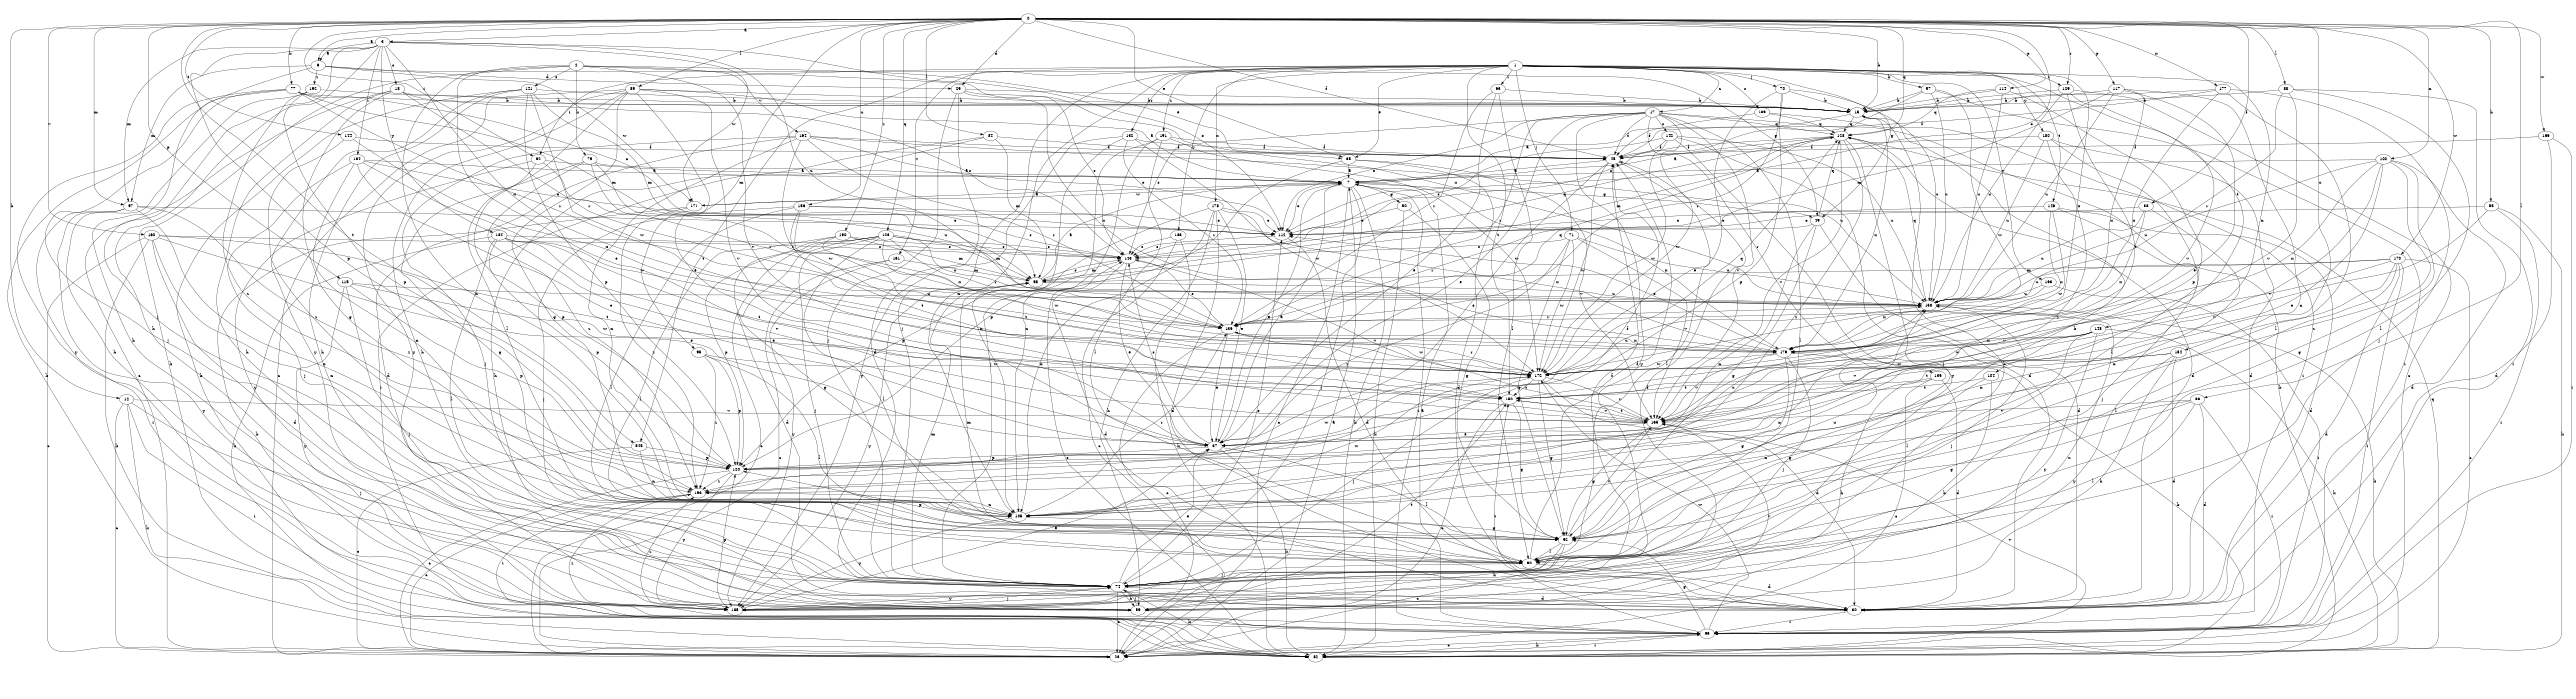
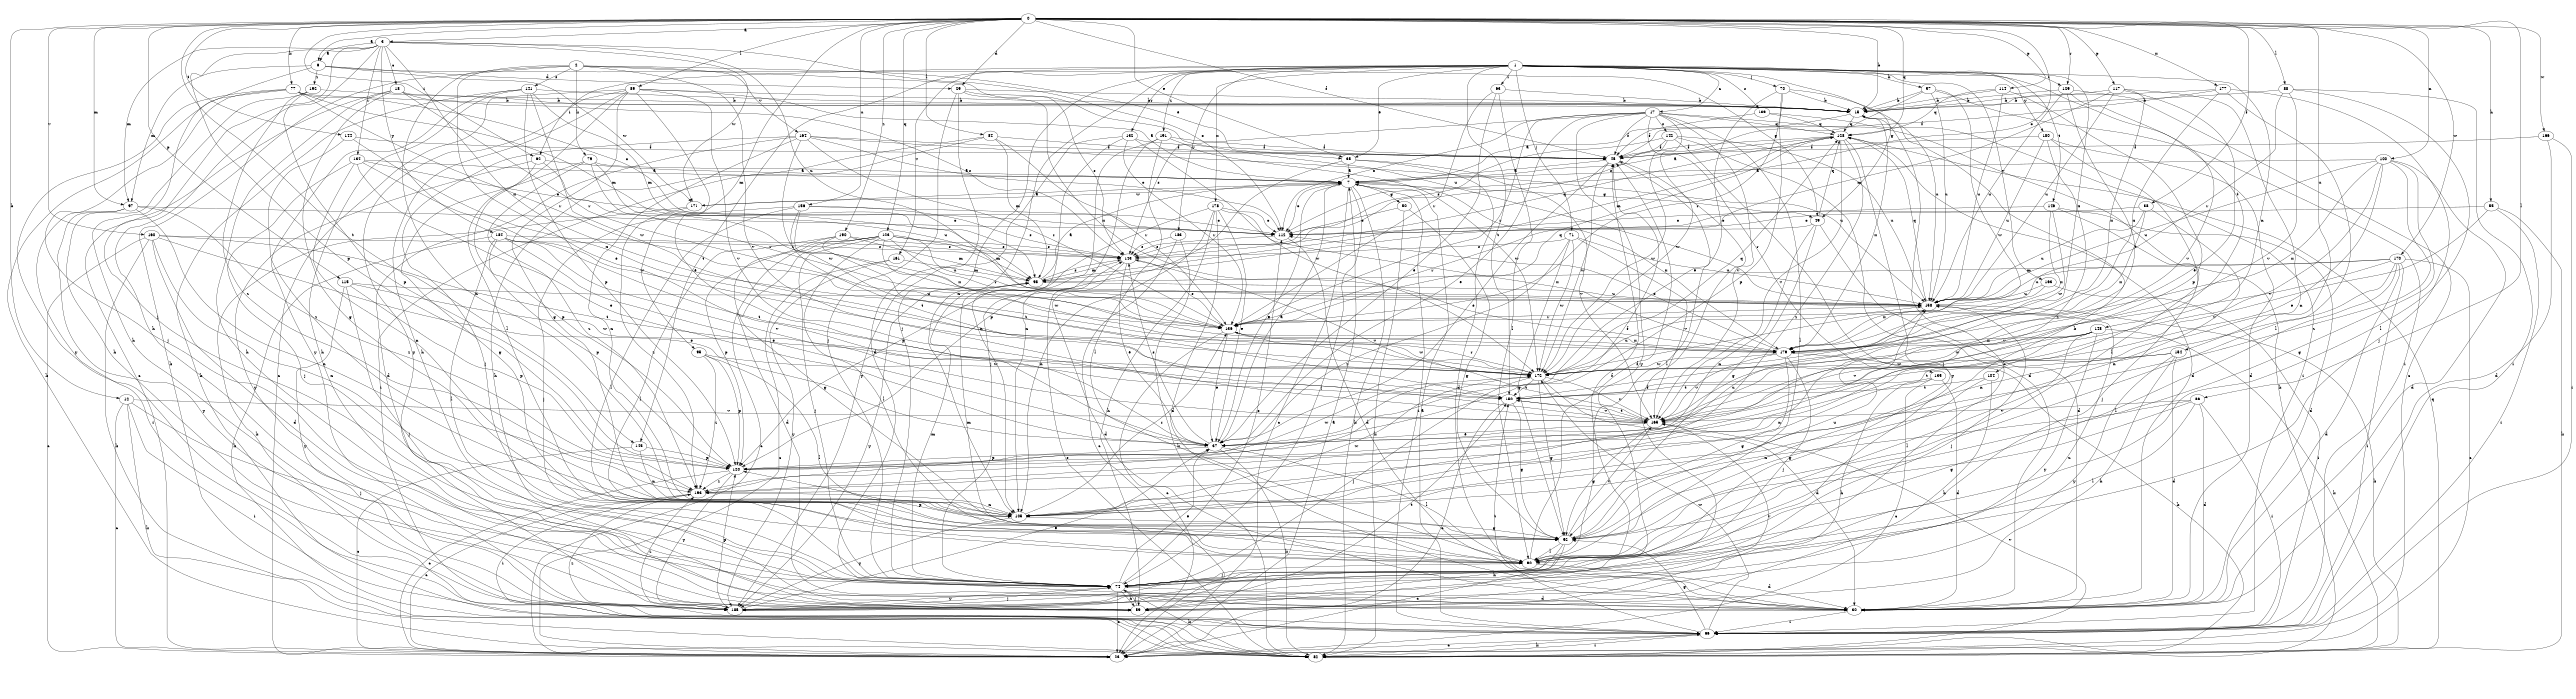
  strict digraph {
    0
    3
    6
    12
    15
    29
    35
    38
    45
    55
    62
    77
    84
    86
    88
    89
    95
    97
    100
    112
    114
    115
    117
    123
    128
    129
    144
-   145 [label=545]
+   145
    154
    156
    160
    166
    170
    177
    190
    74
    179
    158
    18
    59
    120
    134
    171
    184
    49
    192
    82
    165
    23
    66
    7
    143
    30
    105
    37
    90
    172
    136
    185
    98
    52
    193
    150
    1
    17
    57
    63
    70
    71
    104
    132
    139
    146
    148
    161
    163
    178
    180
    183
    191
    135
    142
    2
    79
    141
    164
    50
    0 -> 3 [label=a]
    0 -> 6 [label=a]
    0 -> 12 [label=b]
    0 -> 15 [label=b]
    0 -> 29 [label=d]
    0 -> 35 [label=e]
    0 -> 38 [label=f]
    0 -> 45 [label=f]
    0 -> 55 [label=h]
    0 -> 62 [label=i]
    0 -> 77 [label=k]
    0 -> 84 [label=l]
    0 -> 86 [label=l]
    0 -> 88 [label=l]
    0 -> 89 [label=l]
    0 -> 95 [label=m]
    0 -> 97 [label=m]
    0 -> 100 [label=n]
    0 -> 112 [label=o]
    0 -> 114 [label=p]
    0 -> 115 [label=p]
    0 -> 117 [label=p]
    0 -> 123 [label=q]
    0 -> 128 [label=q]
    0 -> 129 [label=r]
    0 -> 144 [label=t]
    0 -> 145 [label=t]
    0 -> 154 [label=u]
    0 -> 156 [label=u]
    0 -> 160 [label=v]
    0 -> 166 [label=w]
    0 -> 170 [label=w]
    0 -> 177 [label=x]
    0 -> 190 [label=z]
    3 -> 6 [label=a]
    3 -> 97 [label=m]
    3 -> 112 [label=o]
    3 -> 74 [label=j]
    3 -> 179 [label=x]
    3 -> 158 [label=u]
    3 -> 18 [label=c]
    3 -> 59 [label=h]
    3 -> 120 [label=p]
    3 -> 134 [label=r]
    3 -> 171 [label=w]
    3 -> 184 [label=y]
    6 -> 29 [label=d]
    6 -> 97 [label=m]
    6 -> 59 [label=h]
    6 -> 171 [label=w]
    6 -> 49 [label=g]
    6 -> 192 [label=z]
    12 -> 74 [label=j]
    12 -> 82 [label=k]
    12 -> 165 [label=v]
    12 -> 23 [label=c]
    12 -> 66 [label=i]
    15 -> 128 [label=q]
    15 -> 179 [label=x]
    15 -> 7 [label=a]
    29 -> 15 [label=b]
    29 -> 74 [label=j]
    29 -> 179 [label=x]
    29 -> 143 [label=s]
    29 -> 30 [label=d]
    35 -> 120 [label=p]
    35 -> 165 [label=v]
    35 -> 7 [label=a]
    35 -> 30 [label=d]
    38 -> 112 [label=o]
    38 -> 179 [label=x]
    38 -> 158 [label=u]
    38 -> 105 [label=n]
    45 -> 7 [label=a]
    45 -> 37 [label=e]
    45 -> 90 [label=l]
    45 -> 172 [label=w]
    55 -> 112 [label=o]
    55 -> 82 [label=k]
    55 -> 165 [label=v]
    55 -> 66 [label=i]
    62 -> 120 [label=p]
    62 -> 7 [label=a]
    62 -> 136 [label=r]
    62 -> 185 [label=y]
    77 -> 15 [label=b]
    77 -> 112 [label=o]
    77 -> 74 [label=j]
    77 -> 82 [label=k]
    77 -> 136 [label=r]
    77 -> 185 [label=y]
    77 -> 98 [label=m]
    84 -> 45 [label=f]
    84 -> 59 [label=h]
    84 -> 66 [label=i]
+   84 -> 136 [label=r]
    84 -> 98 [label=m]
    86 -> 165 [label=v]
    86 -> 66 [label=i]
    86 -> 30 [label=d]
    86 -> 105 [label=n]
    86 -> 90 [label=l]
    86 -> 52 [label=g]
    88 -> 15 [label=b]
    88 -> 165 [label=v]
    88 -> 66 [label=i]
    88 -> 90 [label=l]
    88 -> 136 [label=r]
    89 -> 15 [label=b]
    89 -> 59 [label=h]
    89 -> 165 [label=v]
    89 -> 23 [label=c]
    89 -> 7 [label=a]
    89 -> 37 [label=e]
    89 -> 90 [label=l]
    89 -> 185 [label=y]
    89 -> 52 [label=g]
    95 -> 120 [label=p]
    95 -> 90 [label=l]
    95 -> 172 [label=w]
    95 -> 193 [label=z]
    97 -> 112 [label=o]
    97 -> 66 [label=i]
    97 -> 105 [label=n]
    97 -> 185 [label=y]
    97 -> 193 [label=z]
    100 -> 179 [label=x]
    100 -> 158 [label=u]
    100 -> 165 [label=v]
    100 -> 7 [label=a]
    100 -> 30 [label=d]
    100 -> 37 [label=e]
    100 -> 52 [label=g]
    100 -> 193 [label=z]
    112 -> 143 [label=s]
    112 -> 30 [label=d]
    114 -> 15 [label=b]
    114 -> 128 [label=q]
    114 -> 158 [label=u]
    114 -> 120 [label=p]
    115 -> 74 [label=j]
    115 -> 158 [label=u]
    115 -> 120 [label=p]
    115 -> 172 [label=w]
    115 -> 185 [label=y]
    117 -> 15 [label=b]
    117 -> 179 [label=x]
    117 -> 158 [label=u]
    117 -> 105 [label=n]
    117 -> 37 [label=e]
    117 -> 98 [label=m]
    123 -> 74 [label=j]
    123 -> 158 [label=u]
    123 -> 120 [label=p]
    123 -> 23 [label=c]
    123 -> 143 [label=s]
    123 -> 30 [label=d]
    123 -> 90 [label=l]
    123 -> 172 [label=w]
    123 -> 136 [label=r]
    123 -> 98 [label=m]
    128 -> 45 [label=f]
    128 -> 74 [label=j]
    128 -> 165 [label=v]
    128 -> 7 [label=a]
    128 -> 30 [label=d]
    128 -> 98 [label=m]
    128 -> 193 [label=z]
    129 -> 15 [label=b]
    129 -> 158 [label=u]
    129 -> 165 [label=v]
    129 -> 23 [label=c]
    129 -> 150 [label=t]
    144 -> 45 [label=f]
    144 -> 179 [label=x]
    144 -> 193 [label=z]
    145 -> 120 [label=p]
    145 -> 23 [label=c]
    145 -> 105 [label=n]
    154 -> 59 [label=h]
    154 -> 30 [label=d]
    154 -> 172 [label=w]
    154 -> 185 [label=y]
    154 -> 150 [label=t]
    156 -> 112 [label=o]
    156 -> 74 [label=j]
    156 -> 179 [label=x]
    156 -> 143 [label=s]
    156 -> 90 [label=l]
    156 -> 150 [label=t]
    160 -> 82 [label=k]
    160 -> 23 [label=c]
    160 -> 143 [label=s]
    160 -> 30 [label=d]
    160 -> 105 [label=n]
    160 -> 37 [label=e]
    160 -> 150 [label=t]
    166 -> 45 [label=f]
    166 -> 66 [label=i]
    166 -> 30 [label=d]
    170 -> 158 [label=u]
    170 -> 165 [label=v]
    170 -> 23 [label=c]
    170 -> 66 [label=i]
    170 -> 30 [label=d]
    170 -> 105 [label=n]
    170 -> 90 [label=l]
    170 -> 98 [label=m]
    177 -> 15 [label=b]
    177 -> 45 [label=f]
    177 -> 74 [label=j]
    177 -> 179 [label=x]
    177 -> 90 [label=l]
    190 -> 143 [label=s]
    190 -> 90 [label=l]
    190 -> 98 [label=m]
    190 -> 52 [label=g]
    190 -> 150 [label=t]
    74 -> 45 [label=f]
    74 -> 112 [label=o]
    74 -> 59 [label=h]
    74 -> 82 [label=k]
    74 -> 23 [label=c]
    74 -> 30 [label=d]
    74 -> 37 [label=e]
    74 -> 185 [label=y]
    74 -> 98 [label=m]
    179 -> 112 [label=o]
    179 -> 74 [label=j]
    179 -> 82 [label=k]
    179 -> 165 [label=v]
    179 -> 172 [label=w]
    179 -> 52 [label=g]
    158 -> 128 [label=q]
    158 -> 74 [label=j]
    158 -> 82 [label=k]
    158 -> 136 [label=r]
    18 -> 15 [label=b]
    18 -> 59 [label=h]
    18 -> 23 [label=c]
    18 -> 143 [label=s]
    18 -> 136 [label=r]
    18 -> 52 [label=g]
    59 -> 45 [label=f]
    59 -> 74 [label=j]
    59 -> 165 [label=v]
    59 -> 150 [label=t]
    120 -> 158 [label=u]
    120 -> 23 [label=c]
    120 -> 172 [label=w]
    120 -> 185 [label=y]
    120 -> 193 [label=z]
    134 -> 112 [label=o]
    134 -> 74 [label=j]
    134 -> 7 [label=a]
    134 -> 105 [label=n]
    134 -> 37 [label=e]
    134 -> 172 [label=w]
    171 -> 82 [label=k]
    171 -> 7 [label=a]
    171 -> 193 [label=z]
    184 -> 120 [label=p]
    184 -> 82 [label=k]
    184 -> 165 [label=v]
    184 -> 143 [label=s]
    184 -> 37 [label=e]
    184 -> 90 [label=l]
    184 -> 150 [label=t]
    49 -> 128 [label=q]
    49 -> 30 [label=d]
    49 -> 105 [label=n]
    49 -> 136 [label=r]
    49 -> 52 [label=g]
    192 -> 15 [label=b]
    192 -> 59 [label=h]
    192 -> 120 [label=p]
    192 -> 193 [label=z]
    82 -> 128 [label=q]
    82 -> 165 [label=v]
    82 -> 66 [label=i]
    82 -> 143 [label=s]
    165 -> 37 [label=e]
    165 -> 52 [label=g]
    165 -> 150 [label=t]
    23 -> 7 [label=a]
    66 -> 82 [label=k]
    66 -> 23 [label=c]
    66 -> 7 [label=a]
    66 -> 172 [label=w]
    66 -> 52 [label=g]
    66 -> 193 [label=z]
    66 -> 150 [label=t]
    7 -> 112 [label=o]
    7 -> 74 [label=j]
    7 -> 179 [label=x]
    7 -> 171 [label=w]
    7 -> 49 [label=g]
    7 -> 82 [label=k]
    7 -> 23 [label=c]
    7 -> 66 [label=i]
    7 -> 37 [label=e]
    7 -> 50 [label=g]
    143 -> 128 [label=q]
    143 -> 165 [label=v]
    143 -> 30 [label=d]
    143 -> 37 [label=e]
    143 -> 98 [label=m]
    30 -> 66 [label=i]
    105 -> 172 [label=w]
    105 -> 136 [label=r]
    105 -> 185 [label=y]
    105 -> 52 [label=g]
    37 -> 120 [label=p]
    37 -> 82 [label=k]
    37 -> 7 [label=a]
    37 -> 143 [label=s]
    37 -> 90 [label=l]
    90 -> 45 [label=f]
    90 -> 74 [label=j]
    90 -> 30 [label=d]
    90 -> 98 [label=m]
    172 -> 128 [label=q]
    172 -> 74 [label=j]
    172 -> 158 [label=u]
    172 -> 165 [label=v]
    172 -> 30 [label=d]
    172 -> 136 [label=r]
    172 -> 52 [label=g]
    172 -> 150 [label=t]
    136 -> 128 [label=q]
    136 -> 179 [label=x]
    136 -> 23 [label=c]
    136 -> 143 [label=s]
    136 -> 37 [label=e]
    136 -> 172 [label=w]
    185 -> 15 [label=b]
    185 -> 74 [label=j]
    185 -> 158 [label=u]
    185 -> 120 [label=p]
    185 -> 37 [label=e]
    185 -> 193 [label=z]
    98 -> 158 [label=u]
    98 -> 7 [label=a]
    98 -> 143 [label=s]
    98 -> 185 [label=y]
    52 -> 15 [label=b]
    52 -> 158 [label=u]
    52 -> 59 [label=h]
    52 -> 120 [label=p]
    52 -> 165 [label=v]
    52 -> 23 [label=c]
    52 -> 90 [label=l]
    193 -> 45 [label=f]
    193 -> 23 [label=c]
    193 -> 66 [label=i]
    193 -> 105 [label=n]
    150 -> 165 [label=v]
    150 -> 23 [label=c]
    150 -> 52 [label=g]
    1 -> 35 [label=e]
    1 -> 62 [label=i]
    1 -> 129 [label=r]
    1 -> 145 [label=t]
    1 -> 74 [label=j]
    1 -> 179 [label=x]
    1 -> 49 [label=g]
    1 -> 105 [label=n]
    1 -> 150 [label=t]
    1 -> 17 [label=c]
    1 -> 57 [label=h]
    1 -> 63 [label=i]
    1 -> 70 [label=j]
    1 -> 71 [label=j]
    1 -> 104 [label=n]
    1 -> 132 [label=r]
    1 -> 139 [label=s]
    1 -> 146 [label=t]
    1 -> 148 [label=t]
    1 -> 161 [label=v]
    1 -> 163 [label=v]
    1 -> 178 [label=x]
    1 -> 180 [label=y]
    1 -> 183 [label=y]
    1 -> 191 [label=z]
    17 -> 45 [label=f]
    17 -> 112 [label=o]
    17 -> 128 [label=q]
    17 -> 82 [label=k]
    17 -> 165 [label=v]
    17 -> 143 [label=s]
    17 -> 37 [label=e]
    17 -> 90 [label=l]
    17 -> 172 [label=w]
    17 -> 136 [label=r]
    17 -> 185 [label=y]
    17 -> 135 [label=r]
    17 -> 142 [label=s]
    57 -> 15 [label=b]
    57 -> 158 [label=u]
    57 -> 66 [label=i]
    57 -> 143 [label=s]
    57 -> 172 [label=w]
    63 -> 15 [label=b]
    63 -> 37 [label=e]
    63 -> 90 [label=l]
    63 -> 136 [label=r]
    70 -> 15 [label=b]
    70 -> 158 [label=u]
    70 -> 120 [label=p]
    70 -> 37 [label=e]
    70 -> 136 [label=r]
    71 -> 158 [label=u]
    71 -> 165 [label=v]
    71 -> 143 [label=s]
    71 -> 172 [label=w]
    71 -> 52 [label=g]
    71 -> 193 [label=z]
    104 -> 59 [label=h]
    104 -> 52 [label=g]
    104 -> 150 [label=t]
    132 -> 45 [label=f]
    132 -> 105 [label=n]
    132 -> 172 [label=w]
    132 -> 136 [label=r]
    132 -> 185 [label=y]
    139 -> 45 [label=f]
    139 -> 128 [label=q]
    139 -> 66 [label=i]
    146 -> 112 [label=o]
    146 -> 74 [label=j]
    146 -> 179 [label=x]
    146 -> 30 [label=d]
    146 -> 172 [label=w]
    148 -> 179 [label=x]
    148 -> 82 [label=k]
    148 -> 165 [label=v]
    148 -> 105 [label=n]
    148 -> 90 [label=l]
    148 -> 172 [label=w]
    148 -> 185 [label=y]
    161 -> 23 [label=c]
    161 -> 185 [label=y]
    161 -> 98 [label=m]
    163 -> 179 [label=x]
    163 -> 158 [label=u]
    163 -> 66 [label=i]
    178 -> 112 [label=o]
    178 -> 179 [label=x]
    178 -> 59 [label=h]
    178 -> 120 [label=p]
    178 -> 30 [label=d]
    178 -> 105 [label=n]
    178 -> 37 [label=e]
    180 -> 45 [label=f]
    180 -> 158 [label=u]
    180 -> 30 [label=d]
    180 -> 90 [label=l]
    180 -> 193 [label=z]
    183 -> 82 [label=k]
    183 -> 23 [label=c]
    183 -> 143 [label=s]
    191 -> 45 [label=f]
    191 -> 74 [label=j]
    191 -> 105 [label=n]
    191 -> 90 [label=l]
    191 -> 172 [label=w]
    135 -> 59 [label=h]
    135 -> 23 [label=c]
    135 -> 30 [label=d]
    135 -> 150 [label=t]
    142 -> 45 [label=f]
    142 -> 158 [label=u]
    142 -> 143 [label=s]
    142 -> 30 [label=d]
    142 -> 172 [label=w]
    142 -> 185 [label=y]
    2 -> 35 [label=e]
    2 -> 158 [label=u]
    2 -> 82 [label=k]
    2 -> 165 [label=v]
    2 -> 105 [label=n]
    2 -> 37 [label=e]
    2 -> 79 [label=k]
    2 -> 141 [label=s]
    2 -> 164 [label=v]
    79 -> 158 [label=u]
    79 -> 7 [label=a]
    79 -> 136 [label=r]
    79 -> 52 [label=g]
    79 -> 193 [label=z]
    141 -> 15 [label=b]
    141 -> 59 [label=h]
    141 -> 120 [label=p]
    141 -> 82 [label=k]
    141 -> 172 [label=w]
    141 -> 185 [label=y]
    141 -> 98 [label=m]
    164 -> 45 [label=f]
    164 -> 112 [label=o]
    164 -> 74 [label=j]
    164 -> 158 [label=u]
    164 -> 30 [label=d]
    164 -> 105 [label=n]
    164 -> 172 [label=w]
    164 -> 136 [label=r]
    50 -> 112 [label=o]
    50 -> 82 [label=k]
    50 -> 52 [label=g]
  }
